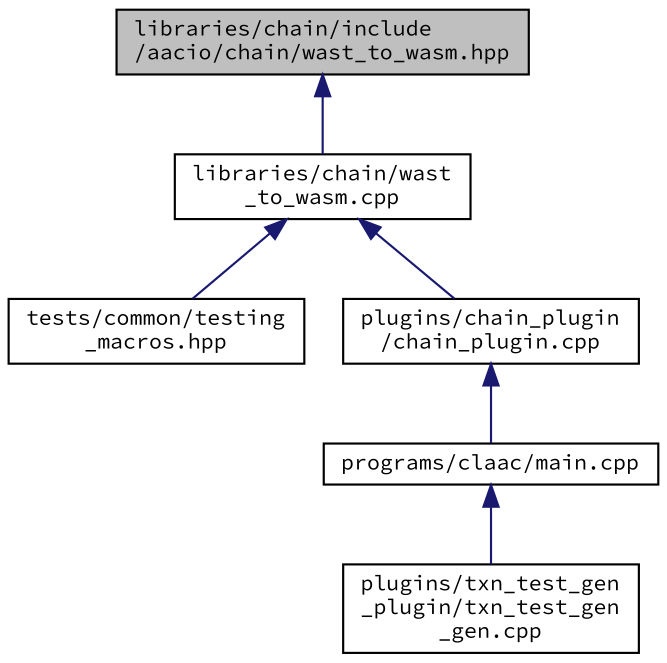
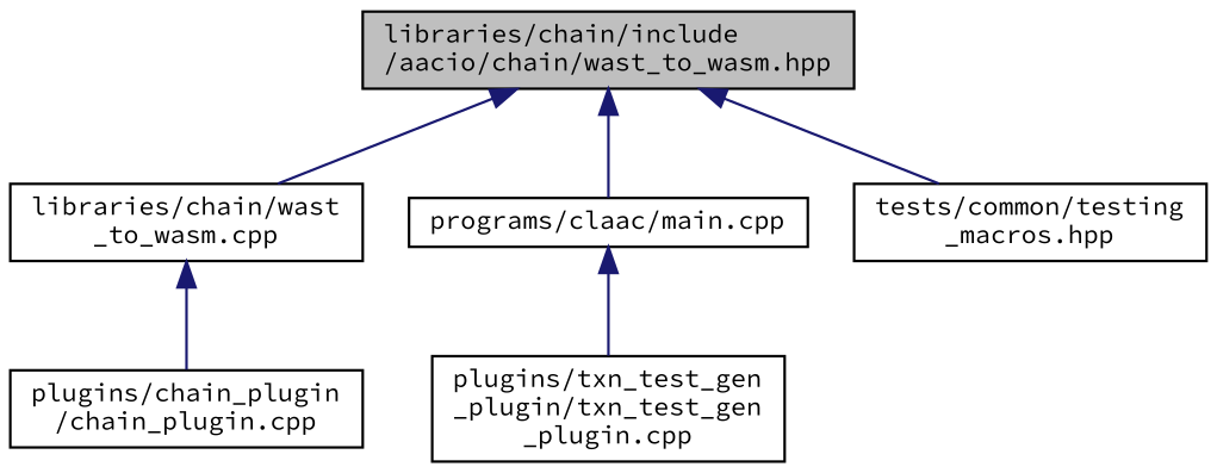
  digraph {
    fontname="Source Code Pro"
    node [color=black fillcolor=white fontname="Source Code Pro" fontsize=10 shape=record style=filled]
    edge [color=midnightblue dir=back fontname="Source Code Pro" fontsize=10 labelfontname=Helvetica labelfontsize=10 style=solid]
    n1 [fillcolor=grey75 fontcolor=black height=0.2 label="libraries/chain/include\l/aacio/chain/wast_to_wasm.hpp" width=0.4]
    n2 [height=0.2 label="libraries/chain/wast\l_to_wasm.cpp" width=0.4]
    n3 [height=0.2 label="programs/claac/main.cpp" width=0.4]
    n4 [height=0.2 label="tests/common/testing\l_macros.hpp" width=0.4]
    n5 [height=0.2 label="plugins/chain_plugin\l/chain_plugin.cpp" width=0.4]
-   n6 [height=0.2 label="plugins/txn_test_gen\l_plugin/txn_test_gen\l_gen.cpp" width=0.4]
+   n6 [height=0.2 label="plugins/txn_test_gen\l_plugin/txn_test_gen\l_plugin.cpp" width=0.4]
    n1 -> n2
-   n5 -> n3
-   n2 -> n4
+   n1 -> n3
+   n1 -> n4
    n2 -> n5
    n3 -> n6
  }
